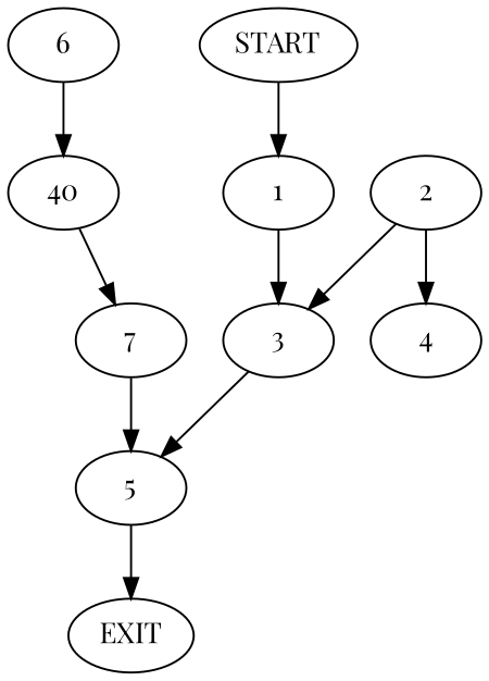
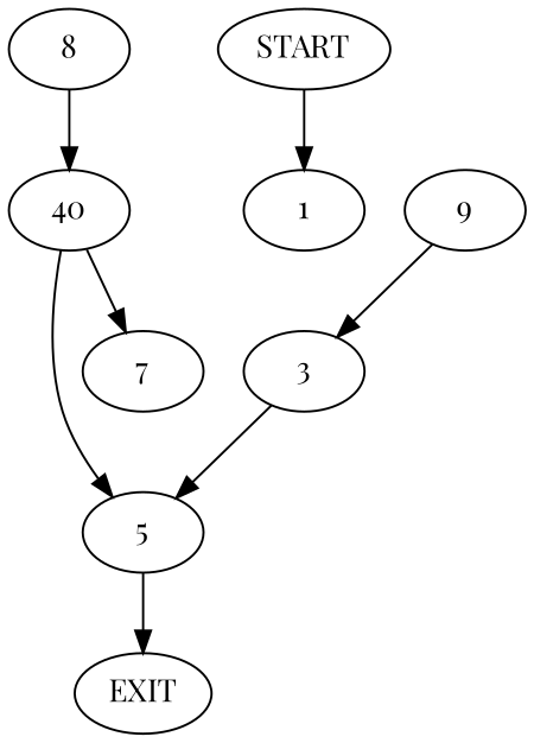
  digraph {
    fontname="Playfair Display"
    node [fontname="Playfair Display"]
    edge [fontname="Playfair Display"]
    n1 [label=START]
    1
    3
    n4 [label=EXIT]
-   2
-   4
+   2 [label=9]
    5
    7
    n9 [label=40]
-   8 [label=6]
+   8
    n1 -> 1
-   1 -> 3
    3 -> 5
    2 -> 3
-   2 -> 4
    5 -> n4
-   7 -> 5
+   n9 -> 5
    n9 -> 7
    8 -> n9
  }
